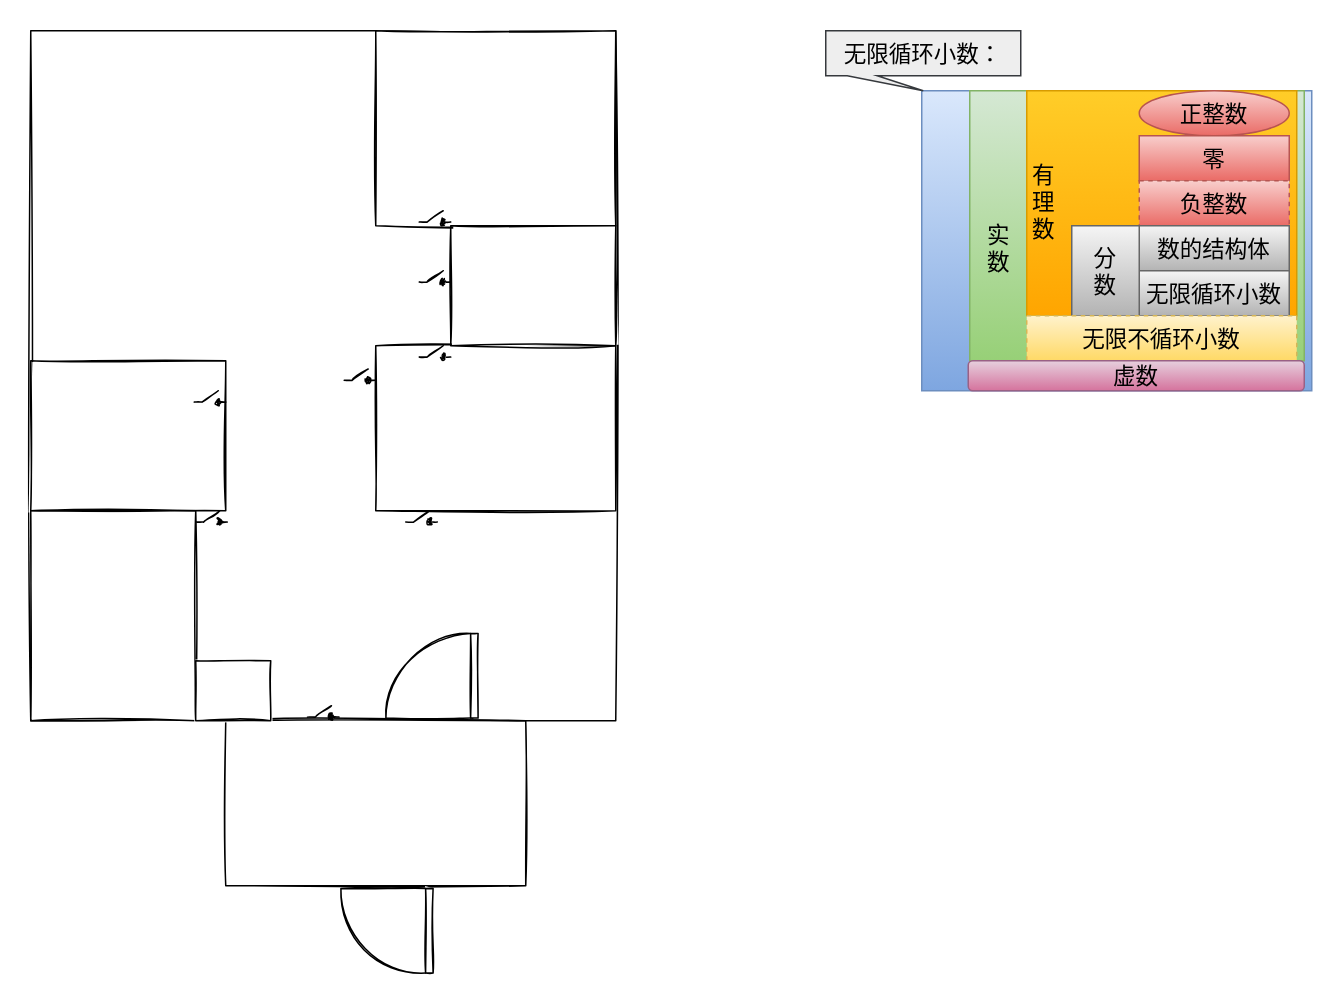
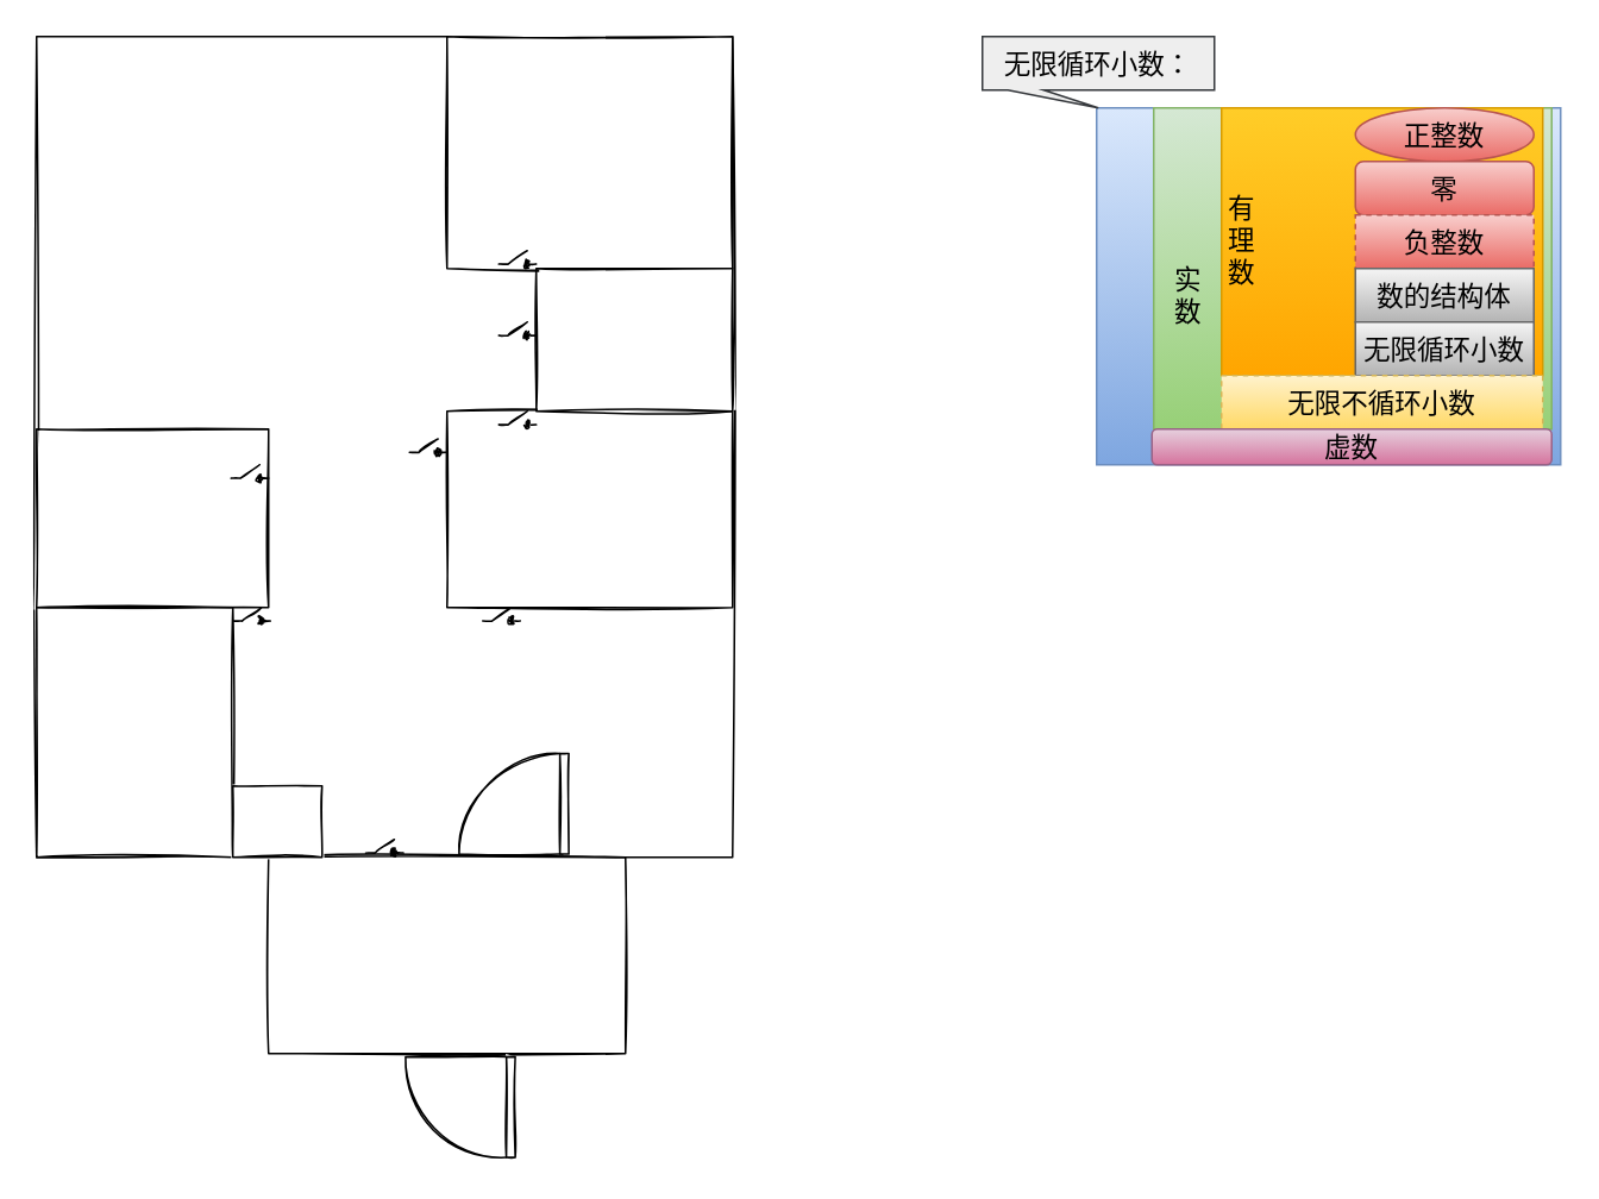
  <mxCell id="0" />
  <mxCell id="1" parent="0" />
  <mxCell id="2" value="" style="group" parent="1" vertex="1" connectable="0"><mxGeometry x="550" y="20" width="324" height="240" as="geometry" /></mxCell>
  <mxCell id="3" value="" style="rounded=0;whiteSpace=wrap;html=1;sketch=0;hachureGap=4;pointerEvents=0;fontFamily=Architects Daughter;fontSource=https%3A%2F%2Ffonts.googleapis.com%2Fcss%3Ffamily%3DArchitects%2BDaughter;fontSize=15;fillColor=#dae8fc;gradientColor=#7ea6e0;strokeColor=#6c8ebf;" parent="2" vertex="1"><mxGeometry x="64" y="40" width="260" height="200" as="geometry" /></mxCell>
  <mxCell id="4" value="" style="rounded=0;whiteSpace=wrap;html=1;sketch=0;hachureGap=4;pointerEvents=0;fontFamily=Architects Daughter;fontSource=https%3A%2F%2Ffonts.googleapis.com%2Fcss%3Ffamily%3DArchitects%2BDaughter;fontSize=15;fillColor=#d5e8d4;gradientColor=#97d077;strokeColor=#82b366;" parent="2" vertex="1"><mxGeometry x="96" y="40" width="223" height="180" as="geometry" /></mxCell>
  <mxCell id="5" value="" style="rounded=0;whiteSpace=wrap;html=1;sketch=0;hachureGap=4;pointerEvents=0;fontFamily=Architects Daughter;fontSource=https%3A%2F%2Ffonts.googleapis.com%2Fcss%3Ffamily%3DArchitects%2BDaughter;fontSize=15;fillColor=#ffcd28;gradientColor=#ffa500;strokeColor=#d79b00;" parent="2" vertex="1"><mxGeometry x="134" y="40" width="180" height="150" as="geometry" /></mxCell>
  <mxCell id="6" value="&lt;span&gt;正整数&lt;/span&gt;" style="ellipse;whiteSpace=wrap;html=1;sketch=0;hachureGap=4;pointerEvents=0;fontFamily=Architects Daughter;fontSource=https%3A%2F%2Ffonts.googleapis.com%2Fcss%3Ffamily%3DArchitects%2BDaughter;fontSize=15;fillColor=#f8cecc;gradientColor=#ea6b66;strokeColor=#b85450;" parent="2" vertex="1"><mxGeometry x="209" y="40" width="100" height="30" as="geometry" /></mxCell>
- <mxCell id="7" value="&lt;span&gt;零&lt;/span&gt;" style="rounded=0;whiteSpace=wrap;html=1;sketch=0;hachureGap=4;pointerEvents=0;fontFamily=Architects Daughter;fontSource=https%3A%2F%2Ffonts.googleapis.com%2Fcss%3Ffamily%3DArchitects%2BDaughter;fontSize=15;fillColor=#f8cecc;gradientColor=#ea6b66;strokeColor=#b85450;" parent="2" vertex="1"><mxGeometry x="209" y="70" width="100" height="30" as="geometry" /></mxCell>
+ <mxCell id="7" value="&lt;span&gt;零&lt;/span&gt;" style="whiteSpace=wrap;html=1;sketch=0;hachureGap=4;pointerEvents=0;fontFamily=Architects Daughter;fontSource=https%3A%2F%2Ffonts.googleapis.com%2Fcss%3Ffamily%3DArchitects%2BDaughter;fontSize=15;fillColor=#f8cecc;gradientColor=#ea6b66;strokeColor=#b85450;rounded=1;" parent="2" vertex="1"><mxGeometry x="209" y="70" width="100" height="30" as="geometry" /></mxCell>
  <mxCell id="8" value="&lt;span&gt;负整数&lt;/span&gt;" style="rounded=0;whiteSpace=wrap;html=1;sketch=0;hachureGap=4;pointerEvents=0;fontFamily=Architects Daughter;fontSource=https%3A%2F%2Ffonts.googleapis.com%2Fcss%3Ffamily%3DArchitects%2BDaughter;fontSize=15;fillColor=#f8cecc;gradientColor=#ea6b66;strokeColor=#b85450;dashed=1;" parent="2" vertex="1"><mxGeometry x="209" y="100" width="100" height="30" as="geometry" /></mxCell>
  <mxCell id="9" value="&lt;span&gt;数的结构体&lt;/span&gt;" style="rounded=0;whiteSpace=wrap;html=1;sketch=0;hachureGap=4;pointerEvents=0;fontFamily=Architects Daughter;fontSource=https%3A%2F%2Ffonts.googleapis.com%2Fcss%3Ffamily%3DArchitects%2BDaughter;fontSize=15;fillColor=#f5f5f5;gradientColor=#b3b3b3;strokeColor=#666666;" parent="2" vertex="1"><mxGeometry x="209" y="130" width="100" height="30" as="geometry" /></mxCell>
  <mxCell id="10" value="&lt;span&gt;无限循环小数&lt;/span&gt;" style="rounded=0;whiteSpace=wrap;html=1;sketch=0;hachureGap=4;pointerEvents=0;fontFamily=Architects Daughter;fontSource=https%3A%2F%2Ffonts.googleapis.com%2Fcss%3Ffamily%3DArchitects%2BDaughter;fontSize=15;fillColor=#f5f5f5;gradientColor=#b3b3b3;strokeColor=#666666;" parent="2" vertex="1"><mxGeometry x="209" y="160" width="100" height="30" as="geometry" /></mxCell>
- <mxCell id="11" value="分&lt;br&gt;数" style="rounded=0;whiteSpace=wrap;html=1;sketch=0;hachureGap=4;pointerEvents=0;fontFamily=Architects Daughter;fontSource=https%3A%2F%2Ffonts.googleapis.com%2Fcss%3Ffamily%3DArchitects%2BDaughter;fontSize=15;fillColor=#f5f5f5;gradientColor=#b3b3b3;strokeColor=#666666;" parent="2" vertex="1"><mxGeometry x="164" y="130" width="45" height="60" as="geometry" /></mxCell>
  <mxCell id="12" value="无限不循环小数" style="rounded=0;whiteSpace=wrap;html=1;sketch=0;hachureGap=4;pointerEvents=0;fontFamily=Architects Daughter;fontSource=https%3A%2F%2Ffonts.googleapis.com%2Fcss%3Ffamily%3DArchitects%2BDaughter;fontSize=15;fillColor=#fff2cc;gradientColor=#ffd966;strokeColor=#d6b656;dashed=1;" parent="2" vertex="1"><mxGeometry x="134" y="190" width="180" height="30" as="geometry" /></mxCell>
  <mxCell id="13" value="&lt;span&gt;有&lt;/span&gt;&lt;br&gt;&lt;span&gt;理&lt;/span&gt;&lt;br&gt;&lt;span&gt;数&lt;/span&gt;" style="text;html=1;align=center;verticalAlign=middle;resizable=0;points=[];autosize=1;strokeColor=none;fillColor=none;sketch=0;hachureGap=4;pointerEvents=0;fontFamily=Architects Daughter;fontSource=https%3A%2F%2Ffonts.googleapis.com%2Fcss%3Ffamily%3DArchitects%2BDaughter;fontSize=15;" parent="2" vertex="1"><mxGeometry x="130" y="84" width="30" height="60" as="geometry" /></mxCell>
  <mxCell id="14" value="实&lt;br&gt;数" style="text;html=1;align=center;verticalAlign=middle;resizable=0;points=[];autosize=1;strokeColor=none;fillColor=none;sketch=0;hachureGap=4;pointerEvents=0;fontFamily=Architects Daughter;fontSource=https%3A%2F%2Ffonts.googleapis.com%2Fcss%3Ffamily%3DArchitects%2BDaughter;fontSize=15;" parent="2" vertex="1"><mxGeometry x="100" y="125" width="30" height="40" as="geometry" /></mxCell>
  <mxCell id="15" value="虚数" style="whiteSpace=wrap;html=1;sketch=0;hachureGap=4;pointerEvents=0;fontFamily=Architects Daughter;fontSource=https%3A%2F%2Ffonts.googleapis.com%2Fcss%3Ffamily%3DArchitects%2BDaughter;fontSize=15;fillColor=#e6d0de;gradientColor=#d5739d;strokeColor=#996185;rounded=1;" parent="2" vertex="1"><mxGeometry x="95" y="220" width="224" height="20" as="geometry" /></mxCell>
  <mxCell id="16" value="无限循环小数：" style="shape=callout;whiteSpace=wrap;html=1;perimeter=calloutPerimeter;sketch=0;hachureGap=4;pointerEvents=0;fontFamily=Architects Daughter;fontSource=https%3A%2F%2Ffonts.googleapis.com%2Fcss%3Ffamily%3DArchitects%2BDaughter;fontSize=15;base=20;position2=0.5;size=10;position=0.11;fillColor=#eeeeee;strokeColor=#36393d;" parent="2" vertex="1"><mxGeometry width="130" height="40" as="geometry" /></mxCell>
  <mxCell id="17" value="" style="rounded=0;whiteSpace=wrap;html=1;sketch=1;hachureGap=4;pointerEvents=0;fontFamily=Architects Daughter;fontSource=https%3A%2F%2Ffonts.googleapis.com%2Fcss%3Ffamily%3DArchitects%2BDaughter;fontSize=20;fillColor=default;strokeColor=default;fontColor=default;" parent="1" vertex="1"><mxGeometry x="20" y="20" width="390" height="460" as="geometry" /></mxCell>
  <mxCell id="18" value="" style="rounded=0;whiteSpace=wrap;html=1;sketch=1;hachureGap=4;pointerEvents=0;fontFamily=Architects Daughter;fontSource=https%3A%2F%2Ffonts.googleapis.com%2Fcss%3Ffamily%3DArchitects%2BDaughter;fontSize=20;fontColor=default;strokeColor=default;fillColor=default;" parent="1" vertex="1"><mxGeometry x="150" y="480" width="200" height="110" as="geometry" /></mxCell>
  <mxCell id="19" value="" style="rounded=0;whiteSpace=wrap;html=1;sketch=1;hachureGap=4;pointerEvents=0;fontFamily=Architects Daughter;fontSource=https%3A%2F%2Ffonts.googleapis.com%2Fcss%3Ffamily%3DArchitects%2BDaughter;fontSize=20;fontColor=default;strokeColor=default;fillColor=default;" parent="1" vertex="1"><mxGeometry x="20" y="240" width="130" height="100" as="geometry" /></mxCell>
  <mxCell id="20" value="" style="rounded=0;whiteSpace=wrap;html=1;sketch=1;hachureGap=4;pointerEvents=0;fontFamily=Architects Daughter;fontSource=https%3A%2F%2Ffonts.googleapis.com%2Fcss%3Ffamily%3DArchitects%2BDaughter;fontSize=20;fontColor=default;strokeColor=default;fillColor=default;" parent="1" vertex="1"><mxGeometry x="250" y="230" width="160" height="110" as="geometry" /></mxCell>
  <mxCell id="21" value="" style="rounded=0;whiteSpace=wrap;html=1;sketch=1;hachureGap=4;pointerEvents=0;fontFamily=Architects Daughter;fontSource=https%3A%2F%2Ffonts.googleapis.com%2Fcss%3Ffamily%3DArchitects%2BDaughter;fontSize=20;fontColor=default;strokeColor=default;fillColor=default;" parent="1" vertex="1"><mxGeometry x="250" y="20" width="160" height="130" as="geometry" /></mxCell>
  <mxCell id="22" value="" style="rounded=0;whiteSpace=wrap;html=1;sketch=1;hachureGap=4;pointerEvents=0;fontFamily=Architects Daughter;fontSource=https%3A%2F%2Ffonts.googleapis.com%2Fcss%3Ffamily%3DArchitects%2BDaughter;fontSize=20;fontColor=default;strokeColor=default;fillColor=default;" parent="1" vertex="1"><mxGeometry x="300" y="150" width="110" height="80" as="geometry" /></mxCell>
  <mxCell id="23" value="" style="rounded=0;whiteSpace=wrap;html=1;sketch=1;hachureGap=4;pointerEvents=0;fontFamily=Architects Daughter;fontSource=https%3A%2F%2Ffonts.googleapis.com%2Fcss%3Ffamily%3DArchitects%2BDaughter;fontSize=20;fontColor=default;strokeColor=default;fillColor=default;" parent="1" vertex="1"><mxGeometry x="20" y="340" width="110" height="140" as="geometry" /></mxCell>
  <mxCell id="24" value="" style="verticalLabelPosition=bottom;html=1;verticalAlign=top;align=center;shape=mxgraph.floorplan.doorRight;aspect=fixed;sketch=1;hachureGap=4;pointerEvents=0;fontFamily=Architects Daughter;fontSource=https%3A%2F%2Ffonts.googleapis.com%2Fcss%3Ffamily%3DArchitects%2BDaughter;fontSize=20;fontColor=default;strokeColor=default;fillColor=default;rotation=90;flipV=0;flipH=1;" parent="1" vertex="1"><mxGeometry x="230" y="590" width="56.47" height="60" as="geometry" /></mxCell>
  <mxCell id="25" value="" style="verticalLabelPosition=bottom;html=1;verticalAlign=top;align=center;shape=mxgraph.floorplan.doorRight;aspect=fixed;sketch=1;hachureGap=4;pointerEvents=0;fontFamily=Architects Daughter;fontSource=https%3A%2F%2Ffonts.googleapis.com%2Fcss%3Ffamily%3DArchitects%2BDaughter;fontSize=20;fontColor=default;strokeColor=default;fillColor=default;rotation=90;flipV=0;flipH=0;" parent="1" vertex="1"><mxGeometry x="260" y="420" width="56.47" height="60" as="geometry" /></mxCell>
  <mxCell id="26" value="" style="rounded=0;whiteSpace=wrap;html=1;sketch=1;hachureGap=4;pointerEvents=0;fontFamily=Architects Daughter;fontSource=https%3A%2F%2Ffonts.googleapis.com%2Fcss%3Ffamily%3DArchitects%2BDaughter;fontSize=20;fontColor=default;strokeColor=default;fillColor=default;" parent="1" vertex="1"><mxGeometry x="130" y="440" width="50" height="40" as="geometry" /></mxCell>
  <mxCell id="27" value="" style="pointerEvents=1;verticalLabelPosition=bottom;shadow=0;dashed=0;align=center;html=1;verticalAlign=top;shape=mxgraph.electrical.electro-mechanical.switch_disconnector;sketch=1;hachureGap=4;fontFamily=Architects Daughter;fontSource=https%3A%2F%2Ffonts.googleapis.com%2Fcss%3Ffamily%3DArchitects%2BDaughter;fontSize=20;fontColor=default;strokeColor=default;fillColor=default;" parent="1" vertex="1"><mxGeometry x="229" y="245.5" width="21" height="9" as="geometry" /></mxCell>
  <mxCell id="28" value="" style="pointerEvents=1;verticalLabelPosition=bottom;shadow=0;dashed=0;align=center;html=1;verticalAlign=top;shape=mxgraph.electrical.electro-mechanical.switch_disconnector;sketch=1;hachureGap=4;fontFamily=Architects Daughter;fontSource=https%3A%2F%2Ffonts.googleapis.com%2Fcss%3Ffamily%3DArchitects%2BDaughter;fontSize=20;fontColor=default;strokeColor=default;fillColor=default;" parent="1" vertex="1"><mxGeometry x="270" y="340" width="21" height="9" as="geometry" /></mxCell>
  <mxCell id="29" value="" style="pointerEvents=1;verticalLabelPosition=bottom;shadow=0;dashed=0;align=center;html=1;verticalAlign=top;shape=mxgraph.electrical.electro-mechanical.switch_disconnector;sketch=1;hachureGap=4;fontFamily=Architects Daughter;fontSource=https%3A%2F%2Ffonts.googleapis.com%2Fcss%3Ffamily%3DArchitects%2BDaughter;fontSize=20;fontColor=default;strokeColor=default;fillColor=default;" parent="1" vertex="1"><mxGeometry x="130" y="340" width="21" height="9" as="geometry" /></mxCell>
  <mxCell id="30" value="" style="pointerEvents=1;verticalLabelPosition=bottom;shadow=0;dashed=0;align=center;html=1;verticalAlign=top;shape=mxgraph.electrical.electro-mechanical.switch_disconnector;sketch=1;hachureGap=4;fontFamily=Architects Daughter;fontSource=https%3A%2F%2Ffonts.googleapis.com%2Fcss%3Ffamily%3DArchitects%2BDaughter;fontSize=20;fontColor=default;strokeColor=default;fillColor=default;" parent="1" vertex="1"><mxGeometry x="204.5" y="470" width="21" height="9" as="geometry" /></mxCell>
  <mxCell id="31" value="" style="pointerEvents=1;verticalLabelPosition=bottom;shadow=0;dashed=0;align=center;html=1;verticalAlign=top;shape=mxgraph.electrical.electro-mechanical.switch_disconnector;sketch=1;hachureGap=4;fontFamily=Architects Daughter;fontSource=https%3A%2F%2Ffonts.googleapis.com%2Fcss%3Ffamily%3DArchitects%2BDaughter;fontSize=20;fontColor=default;strokeColor=default;fillColor=default;" parent="1" vertex="1"><mxGeometry x="279" y="140" width="21" height="9" as="geometry" /></mxCell>
  <mxCell id="32" value="" style="pointerEvents=1;verticalLabelPosition=bottom;shadow=0;dashed=0;align=center;html=1;verticalAlign=top;shape=mxgraph.electrical.electro-mechanical.switch_disconnector;sketch=1;hachureGap=4;fontFamily=Architects Daughter;fontSource=https%3A%2F%2Ffonts.googleapis.com%2Fcss%3Ffamily%3DArchitects%2BDaughter;fontSize=20;fontColor=default;strokeColor=default;fillColor=default;" parent="1" vertex="1"><mxGeometry x="279" y="230" width="21" height="9" as="geometry" /></mxCell>
  <mxCell id="33" value="" style="pointerEvents=1;verticalLabelPosition=bottom;shadow=0;dashed=0;align=center;html=1;verticalAlign=top;shape=mxgraph.electrical.electro-mechanical.switch_disconnector;sketch=1;hachureGap=4;fontFamily=Architects Daughter;fontSource=https%3A%2F%2Ffonts.googleapis.com%2Fcss%3Ffamily%3DArchitects%2BDaughter;fontSize=20;fontColor=default;strokeColor=default;fillColor=default;" parent="1" vertex="1"><mxGeometry x="279" y="180" width="21" height="9" as="geometry" /></mxCell>
  <mxCell id="34" value="" style="pointerEvents=1;verticalLabelPosition=bottom;shadow=0;dashed=0;align=center;html=1;verticalAlign=top;shape=mxgraph.electrical.electro-mechanical.switch_disconnector;sketch=1;hachureGap=4;fontFamily=Architects Daughter;fontSource=https%3A%2F%2Ffonts.googleapis.com%2Fcss%3Ffamily%3DArchitects%2BDaughter;fontSize=20;fontColor=default;strokeColor=default;fillColor=default;" parent="1" vertex="1"><mxGeometry x="129" y="260" width="21" height="9" as="geometry" /></mxCell>
